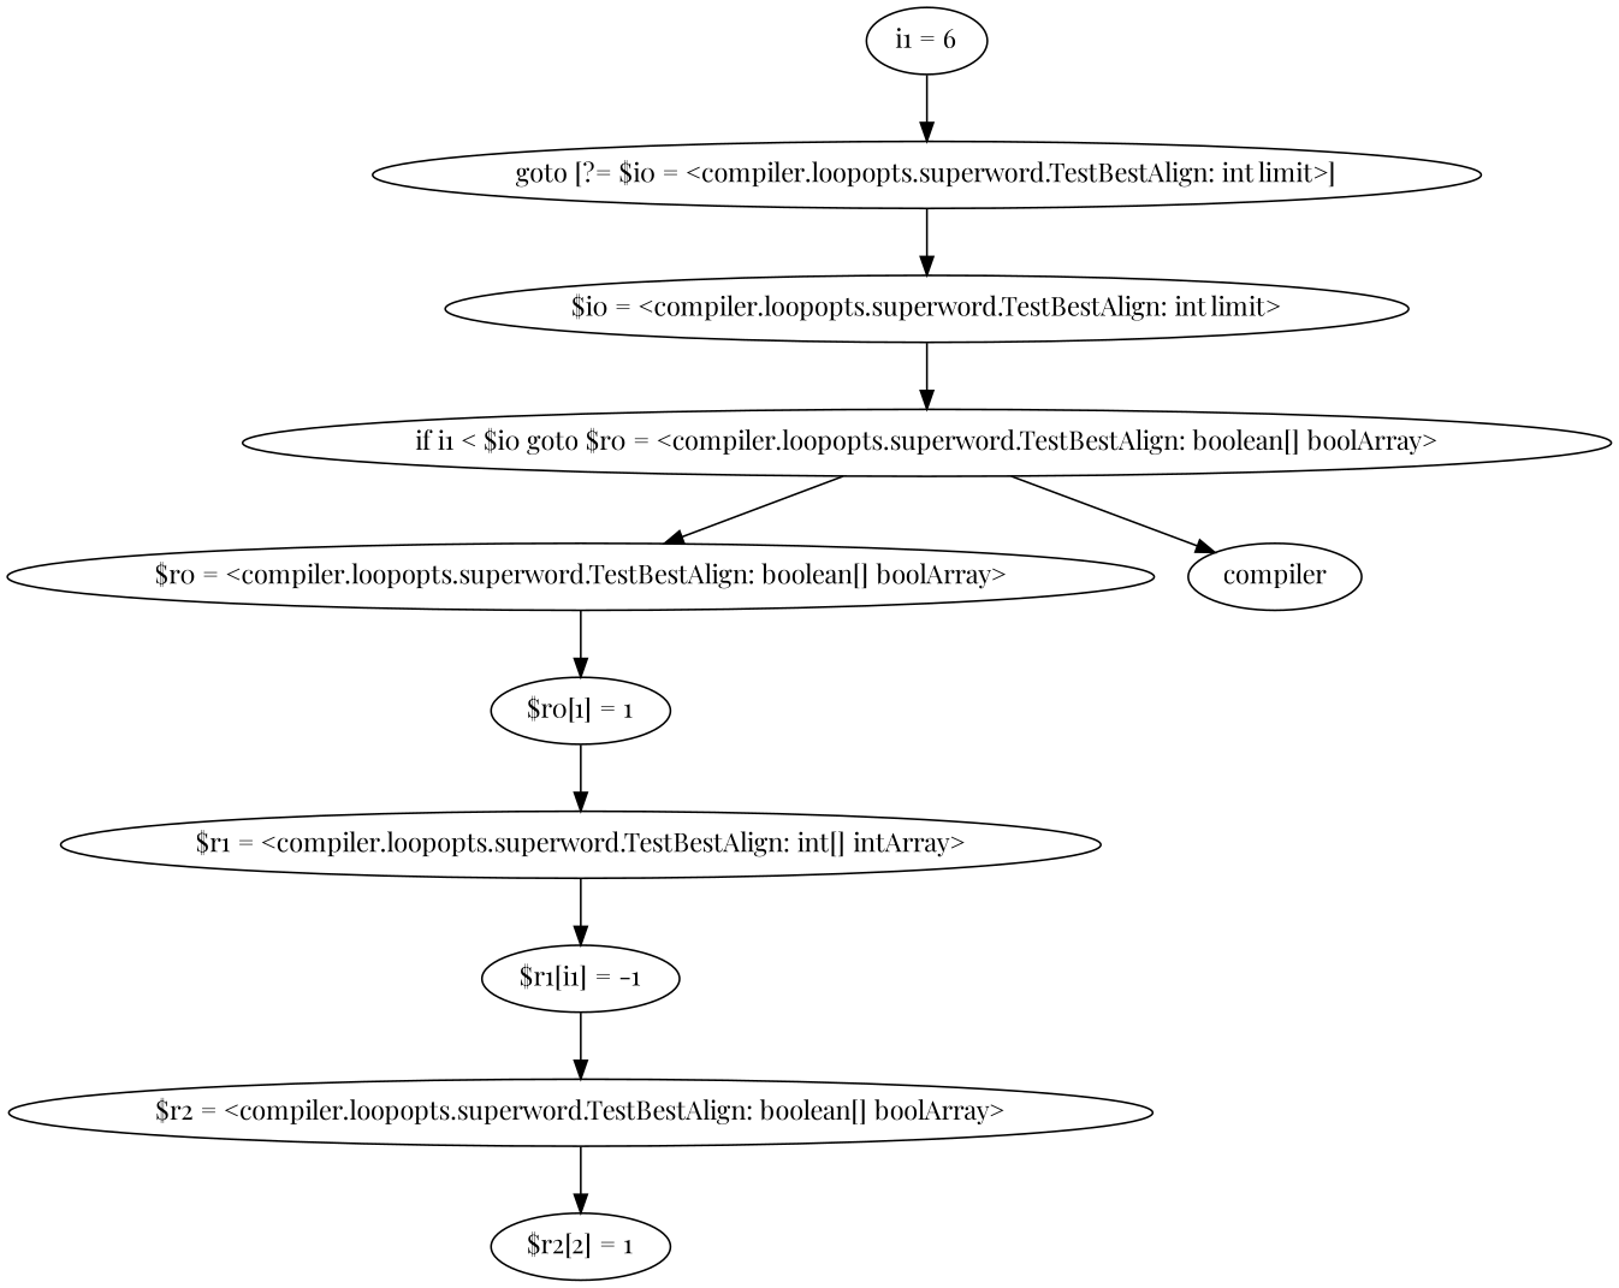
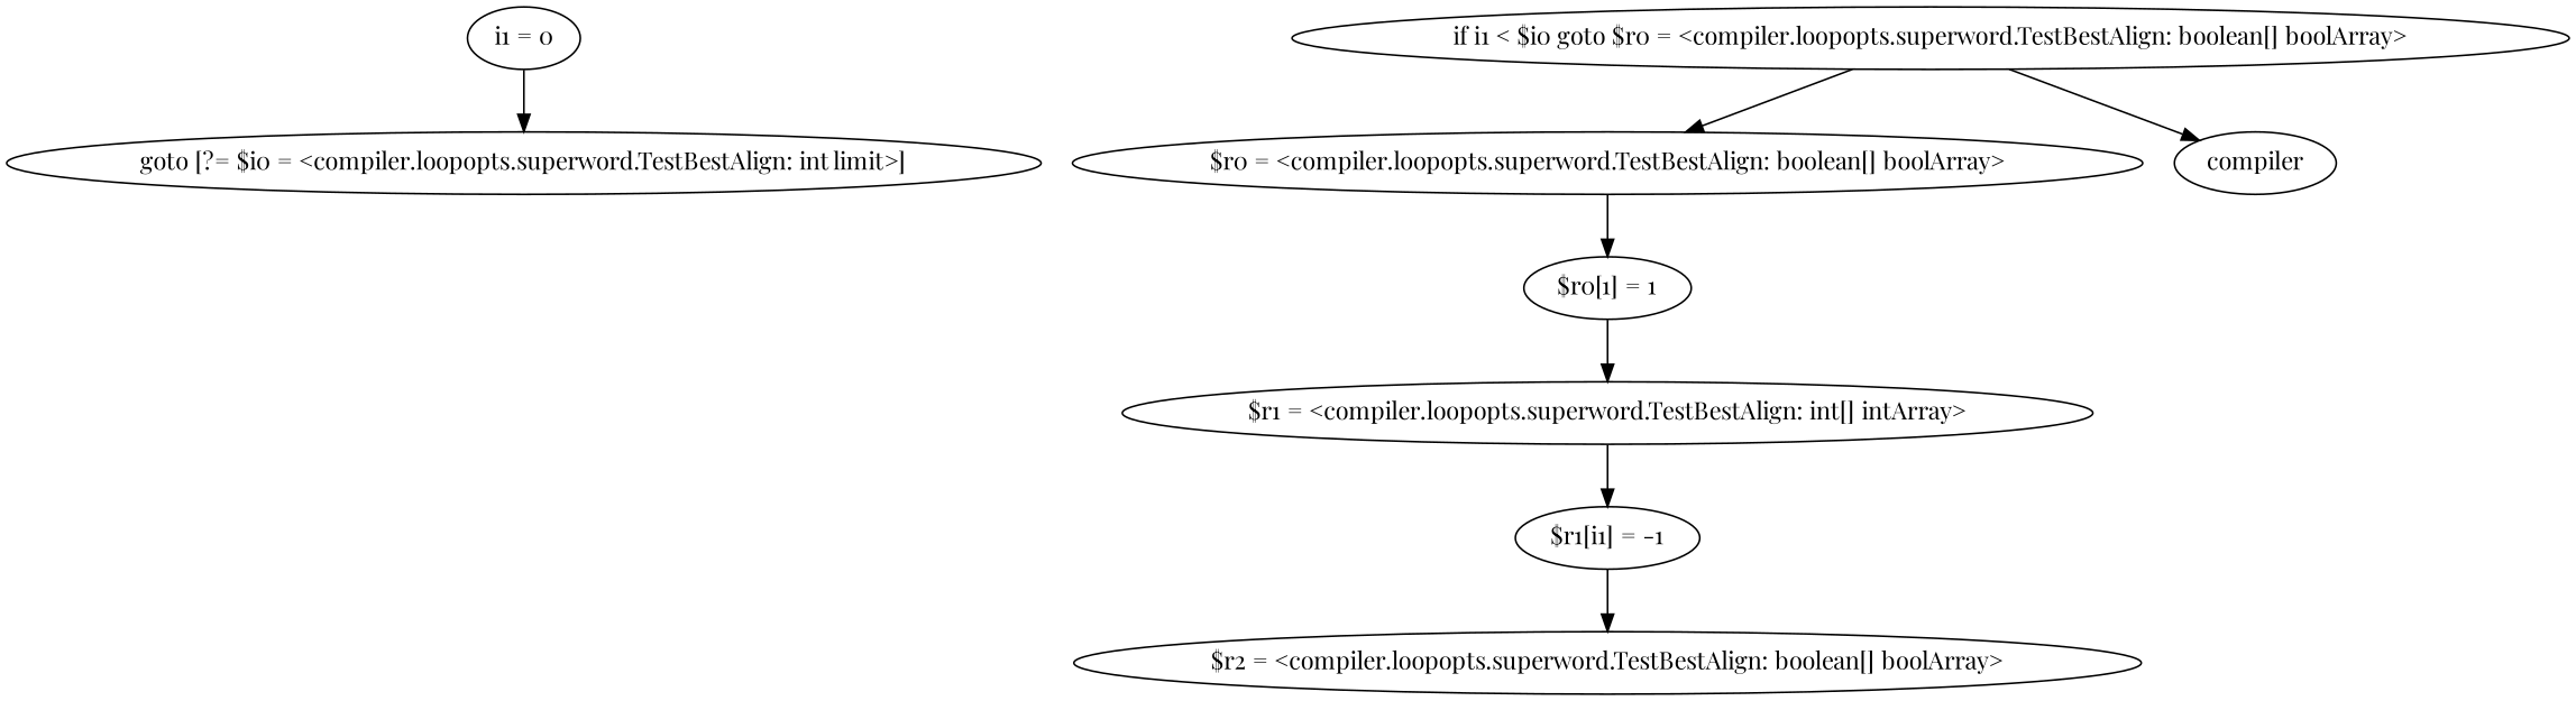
  digraph {
    fontname="Playfair Display"
    node [fontname="Playfair Display"]
    edge [fontname="Playfair Display"]
-   "i1 = 0" [label="i1 = 6"]
+   "i1 = 0"
    "goto [?= $i0 = <compiler.loopopts.superword.TestBestAlign: int limit>]"
-   "$i0 = <compiler.loopopts.superword.TestBestAlign: int limit>"
    "if i1 < $i0 goto $r0 = <compiler.loopopts.superword.TestBestAlign: boolean[] boolArray>"
    "$r0 = <compiler.loopopts.superword.TestBestAlign: boolean[] boolArray>"
    "$r0[1] = 1"
    "$r1 = <compiler.loopopts.superword.TestBestAlign: int[] intArray>"
    "$r1[i1] = -1"
    "$r2 = <compiler.loopopts.superword.TestBestAlign: boolean[] boolArray>"
-   "$r2[2] = 1"
    n11 [label=compiler]
    "i1 = 0" -> "goto [?= $i0 = <compiler.loopopts.superword.TestBestAlign: int limit>]"
-   "goto [?= $i0 = <compiler.loopopts.superword.TestBestAlign: int limit>]" -> "$i0 = <compiler.loopopts.superword.TestBestAlign: int limit>"
-   "$i0 = <compiler.loopopts.superword.TestBestAlign: int limit>" -> "if i1 < $i0 goto $r0 = <compiler.loopopts.superword.TestBestAlign: boolean[] boolArray>"
    "if i1 < $i0 goto $r0 = <compiler.loopopts.superword.TestBestAlign: boolean[] boolArray>" -> "$r0 = <compiler.loopopts.superword.TestBestAlign: boolean[] boolArray>"
    "if i1 < $i0 goto $r0 = <compiler.loopopts.superword.TestBestAlign: boolean[] boolArray>" -> n11
    "$r0 = <compiler.loopopts.superword.TestBestAlign: boolean[] boolArray>" -> "$r0[1] = 1"
    "$r0[1] = 1" -> "$r1 = <compiler.loopopts.superword.TestBestAlign: int[] intArray>"
    "$r1 = <compiler.loopopts.superword.TestBestAlign: int[] intArray>" -> "$r1[i1] = -1"
    "$r1[i1] = -1" -> "$r2 = <compiler.loopopts.superword.TestBestAlign: boolean[] boolArray>"
-   "$r2 = <compiler.loopopts.superword.TestBestAlign: boolean[] boolArray>" -> "$r2[2] = 1"
  }
